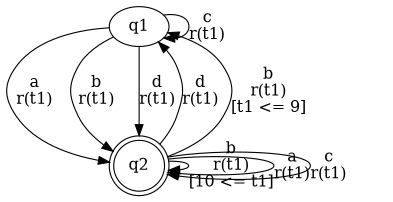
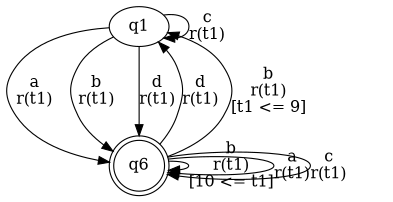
  digraph {
    n1 [label=q1]
-   n2 [label=q2 shape=doublecircle]
+   n2 [label=q6 shape=doublecircle]
    n1 -> n1 [label="c\nr(t1)\n"]
    n1 -> n2 [label="a\nr(t1)\n"]
    n1 -> n2 [label="b\nr(t1)\n"]
    n1 -> n2 [label="d\nr(t1)\n"]
    n2 -> n1 [label="d\nr(t1)\n"]
    n2 -> n1 [label="b\nr(t1)\n[t1 <= 9]"]
    n2 -> n2 [label="b\nr(t1)\n[10 <= t1]"]
    n2 -> n2 [label="a\nr(t1)\n"]
    n2 -> n2 [label="c\nr(t1)\n"]
  }
